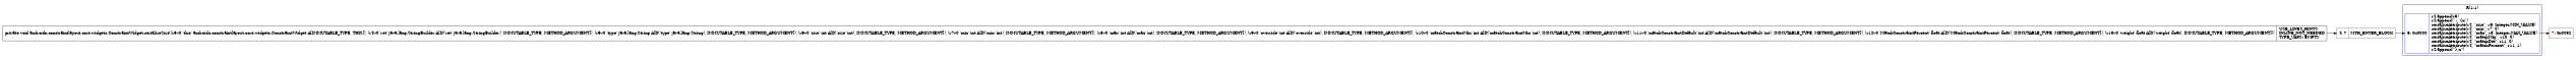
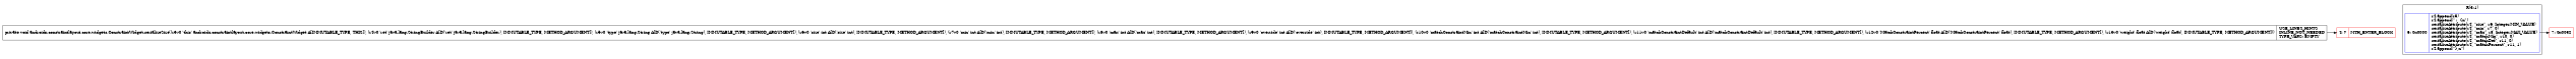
  digraph {
    rankdir=LR
    node [color=red shape=record]
    n1 [color=blue label="{6\:\ 0x0000|r4.append(r5)\lr4.append(\" :  \{n\")\lserializeAttribute(r4, \"size\", r6, Integer.MIN_VALUE)\lserializeAttribute(r4, \"min\", r7, 0)\lserializeAttribute(r4, \"max\", r8, Integer.MAX_VALUE)\lserializeAttribute(r4, \"matchMin\", r10, 0)\lserializeAttribute(r4, \"matchDef\", r11, 0)\lserializeAttribute(r4, \"matchPercent\", r11, 1)\lr4.append(\"\},n\")\l}"]
    n2 [label="{7\:\ 0x0032}"]
    n3 [label="{4\:\ ?|MTH_ENTER_BLOCK\l}"]
    n4 [label="{private void androidx.constraintlayout.core.widgets.ConstraintWidget.serializeSize((r3v0 'this' androidx.constraintlayout.core.widgets.ConstraintWidget A[IMMUTABLE_TYPE, THIS]), (r4v0 'ret' java.lang.StringBuilder A[D('ret' java.lang.StringBuilder), IMMUTABLE_TYPE, METHOD_ARGUMENT]), (r5v0 'type' java.lang.String A[D('type' java.lang.String), IMMUTABLE_TYPE, METHOD_ARGUMENT]), (r6v0 'size' int A[D('size' int), IMMUTABLE_TYPE, METHOD_ARGUMENT]), (r7v0 'min' int A[D('min' int), IMMUTABLE_TYPE, METHOD_ARGUMENT]), (r8v0 'max' int A[D('max' int), IMMUTABLE_TYPE, METHOD_ARGUMENT]), (r9v0 'override' int A[D('override' int), IMMUTABLE_TYPE, METHOD_ARGUMENT]), (r10v0 'matchConstraintMin' int A[D('matchConstraintMin' int), IMMUTABLE_TYPE, METHOD_ARGUMENT]), (r11v0 'matchConstraintDefault' int A[D('matchConstraintDefault' int), IMMUTABLE_TYPE, METHOD_ARGUMENT]), (r12v0 'MatchConstraintPercent' float A[D('MatchConstraintPercent' float), IMMUTABLE_TYPE, METHOD_ARGUMENT]), (r13v0 'weight' float A[D('weight' float), IMMUTABLE_TYPE, METHOD_ARGUMENT]))  | USE_LINES_HINTS\lINLINE_NOT_NEEDED\lTYPE_VARS: EMPTY\l}" color=""]
    subgraph cluster_1 {
-     label="R(1:1)"
+     label="R(3:1)"
      n1
    }
    n1 -> n2
-   n3 -> n1
    n4 -> n3
  }
